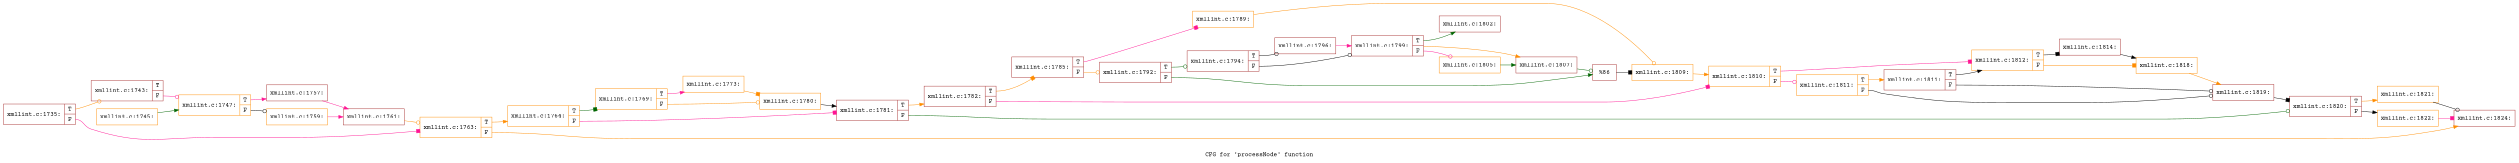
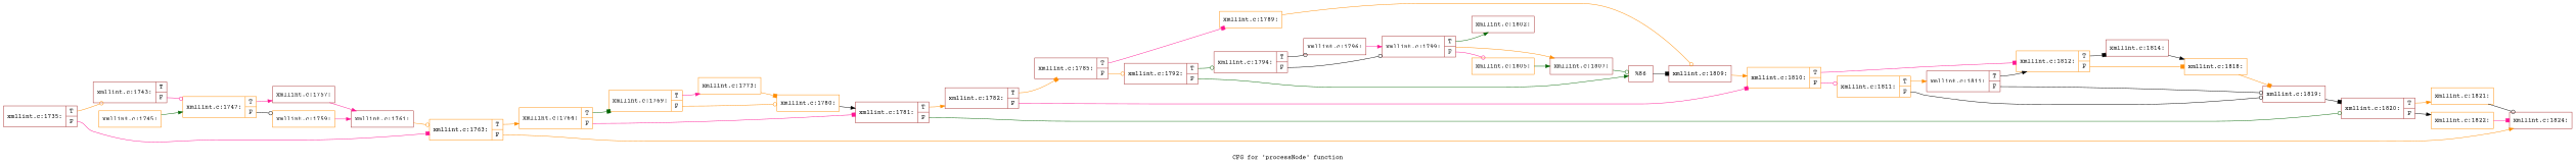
  digraph {
    fontname="Courier Prime"
    label="CFG for 'processNode' function"
    rankdir=LR
    node [color=brown fontname="Courier Prime" shape=record]
    edge [arrowhead=normal color=darkorange fontname="Courier Prime"]
    n1 [label="{xmllint.c:1735:|{<s0>T|<s1>F}}"]
    n2 [label="{xmllint.c:1743:|{<s0>T|<s1>F}}"]
    n3 [color=darkorange label="{xmllint.c:1763:|{<s0>T|<s1>F}}"]
    n4 [color=darkorange label="{xmllint.c:1747:|{<s0>T|<s1>F}}"]
    n5 [color=darkorange label="{xmllint.c:1764:|{<s0>T|<s1>F}}"]
    n6 [label="{xmllint.c:1824:}"]
    n7 [color=darkorange label="{xmllint.c:1745:}"]
    n8 [label="{xmllint.c:1757:}"]
    n9 [color=darkorange label="{xmllint.c:1759:}"]
    n10 [color=darkorange label="{xmllint.c:1769:|{<s0>T|<s1>F}}"]
    n11 [label="{xmllint.c:1781:|{<s0>T|<s1>F}}"]
    n12 [label="{xmllint.c:1761:}"]
    n13 [color=darkorange label="{xmllint.c:1773:}"]
    n14 [color=darkorange label="{xmllint.c:1780:}"]
    n15 [label="{xmllint.c:1782:|{<s0>T|<s1>F}}"]
    n16 [label="{xmllint.c:1820:|{<s0>T|<s1>F}}"]
    n17 [label="{xmllint.c:1785:|{<s0>T|<s1>F}}"]
    n18 [color=darkorange label="{xmllint.c:1810:|{<s0>T|<s1>F}}"]
    n19 [color=darkorange label="{xmllint.c:1821:}"]
    n20 [color=darkorange label="{xmllint.c:1822:}"]
    n21 [color=darkorange label="{xmllint.c:1789:}"]
    n22 [label="{xmllint.c:1792:|{<s0>T|<s1>F}}"]
    n23 [color=darkorange label="{xmllint.c:1812:|{<s0>T|<s1>F}}"]
    n24 [color=darkorange label="{xmllint.c:1811:|{<s0>T|<s1>F}}"]
-   n25 [color=darkorange label="{xmllint.c:1809:}"]
+   n25 [label="{xmllint.c:1809:}"]
    n26 [label="{xmllint.c:1794:|{<s0>T|<s1>F}}"]
    n27 [label="{%86}"]
    n28 [label="{xmllint.c:1814:}"]
    n29 [color=darkorange label="{xmllint.c:1818:}"]
    n30 [label="{xmllint.c:1811:|{<s0>T|<s1>F}}"]
    n31 [label="{xmllint.c:1819:}"]
    n32 [label="{xmllint.c:1796:}"]
    n33 [label="{xmllint.c:1799:|{<s0>T|<s1>F}}"]
    n34 [label="{xmllint.c:1802:}"]
    n35 [color=darkorange label="{xmllint.c:1805:}"]
    n36 [label="{xmllint.c:1807:}"]
    n1 -> n2 [arrowhead=odot tailport=s0]
    n1 -> n3 [arrowhead=box color=deeppink tailport=s1]
    n2 -> n4 [arrowhead=odot color=deeppink tailport=s1]
    n3 -> n5 [tailport=s0]
    n3 -> n6 [tailport=s1]
    n4 -> n8 [color=deeppink tailport=s0]
    n4 -> n9 [arrowhead=odot color=black tailport=s1]
    n5 -> n10 [arrowhead=box color=darkgreen tailport=s0]
    n5 -> n11 [arrowhead=box color=deeppink tailport=s1]
    n7 -> n4 [color=darkgreen]
    n8 -> n12 [color=deeppink]
    n9 -> n12 [color=deeppink]
    n10 -> n13 [color=deeppink tailport=s0]
    n10 -> n14 [arrowhead=odot tailport=s1]
    n11 -> n15 [tailport=s0]
    n11 -> n16 [arrowhead=odot color=darkgreen tailport=s1]
    n12 -> n3 [arrowhead=odot]
    n13 -> n14 [arrowhead=box]
    n14 -> n11 [color=black]
    n15 -> n17 [arrowhead=box tailport=s0]
    n15 -> n18 [arrowhead=box color=deeppink tailport=s1]
    n16 -> n19 [tailport=s0]
    n16 -> n20 [color=black tailport=s1]
    n17 -> n21 [arrowhead=box color=deeppink tailport=s0]
    n17 -> n22 [arrowhead=odot tailport=s1]
    n18 -> n23 [arrowhead=box color=deeppink tailport=s0]
    n18 -> n24 [arrowhead=odot color=deeppink tailport=s1]
    n19 -> n6 [arrowhead=odot color=black]
    n20 -> n6 [arrowhead=box color=deeppink]
    n21 -> n25 [arrowhead=odot]
    n22 -> n26 [arrowhead=odot color=darkgreen tailport=s0]
    n22 -> n27 [color=darkgreen tailport=s1]
    n23 -> n28 [arrowhead=box color=black tailport=s0]
    n23 -> n29 [arrowhead=box tailport=s1]
    n24 -> n30 [tailport=s0]
    n24 -> n31 [arrowhead=odot color=black tailport=s1]
    n25 -> n18
    n26 -> n32 [arrowhead=odot color=black tailport=s0]
    n26 -> n33 [arrowhead=odot color=black tailport=s1]
    n27 -> n25 [arrowhead=box color=black]
    n28 -> n29 [color=black]
-   n29 -> n31
+   n29 -> n31 [arrowhead=box]
    n30 -> n23 [color=black tailport=s0]
    n30 -> n31 [arrowhead=odot color=black tailport=s1]
    n31 -> n16 [arrowhead=box color=black]
    n32 -> n33 [color=deeppink]
    n33 -> n34 [color=darkgreen tailport=s0]
    n33 -> n35 [arrowhead=odot color=deeppink tailport=s1]
    n33 -> n36
    n35 -> n36 [color=darkgreen]
    n36 -> n27 [arrowhead=odot color=darkgreen]
  }
